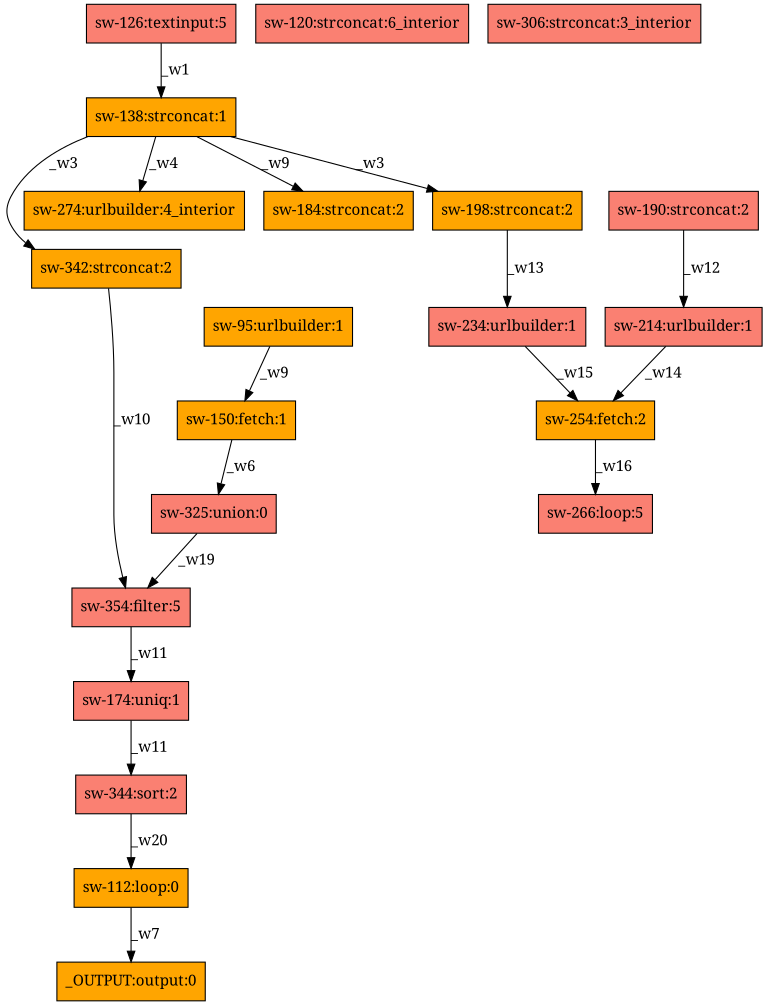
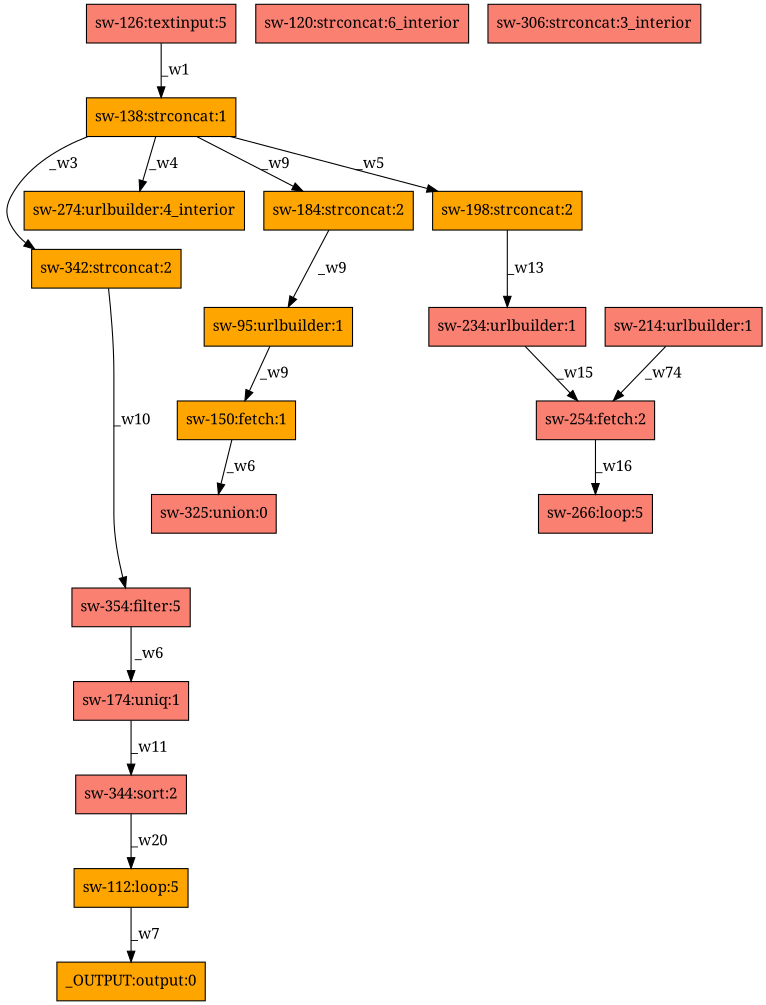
  digraph {
    fontname="Noto Serif"
    node [fillcolor=salmon fontname="Noto Serif" shape=box style=filled]
    edge [fontname="Noto Serif"]
    n1 [label="sw-126:textinput:5"]
    n2 [fillcolor=orange label="sw-138:strconcat:1"]
    n3 [fillcolor=orange label="sw-342:strconcat:2"]
    n4 [fillcolor=orange label="sw-274:urlbuilder:4_interior"]
    n5 [fillcolor=orange label="sw-184:strconcat:2"]
    n6 [fillcolor=orange label="sw-198:strconcat:2"]
    n7 [fillcolor=orange label="_OUTPUT:output:0"]
-   n8 [label="sw-190:strconcat:2"]
    n9 [label="sw-214:urlbuilder:1"]
-   n10 [fillcolor=orange label="sw-254:fetch:2"]
+   n10 [label="sw-254:fetch:2"]
    n11 [label="sw-266:loop:5"]
    n12 [label="sw-325:union:0"]
    n13 [label="sw-354:filter:5"]
    n14 [label="sw-174:uniq:1"]
-   n15 [fillcolor=orange label="sw-112:loop:0"]
+   n15 [fillcolor=orange label="sw-112:loop:5"]
    n16 [label="sw-234:urlbuilder:1"]
    n17 [fillcolor=orange label="sw-95:urlbuilder:1"]
    n18 [label="sw-344:sort:2"]
    n19 [fillcolor=orange label="sw-150:fetch:1"]
    n20 [label="sw-120:strconcat:6_interior"]
    n21 [label="sw-306:strconcat:3_interior"]
    n1 -> n2 [label=_w1]
    n2 -> n3 [label=_w3]
    n2 -> n4 [label=_w4]
    n2 -> n5 [label=_w9]
-   n2 -> n6 [label=_w3]
+   n2 -> n6 [label=_w5]
    n3 -> n13 [label=_w10]
+   n5 -> n17 [label=_w9]
    n6 -> n16 [label=_w13]
-   n8 -> n9 [label=_w12]
-   n9 -> n10 [label=_w14]
+   n9 -> n10 [label=_w74]
    n10 -> n11 [label=_w16]
-   n12 -> n13 [label=_w19]
-   n13 -> n14 [label=_w11]
+   n13 -> n14 [label=_w6]
    n14 -> n18 [label=_w11]
    n15 -> n7 [label=_w7]
    n16 -> n10 [label=_w15]
    n17 -> n19 [label=_w9]
    n18 -> n15 [label=_w20]
    n19 -> n12 [label=_w6]
  }
